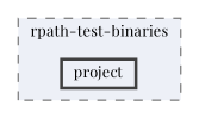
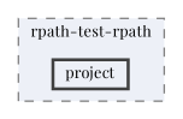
  digraph {
    compound=true
    fontname="Playfair Display"
    n1 [color=grey25 fillcolor="#edf0f7" fontname="Playfair Display" fontsize=10 height=0.2 label=project shape=box style="filled,bold" width=0.4]
    subgraph cluster_1 {
      bgcolor="#edf0f7"
      fontsize=10
-     label="rpath-test-binaries"
+     label="rpath-test-rpath"
      pencolor=grey50
      style="filled,dashed"
      n1
    }
  }
